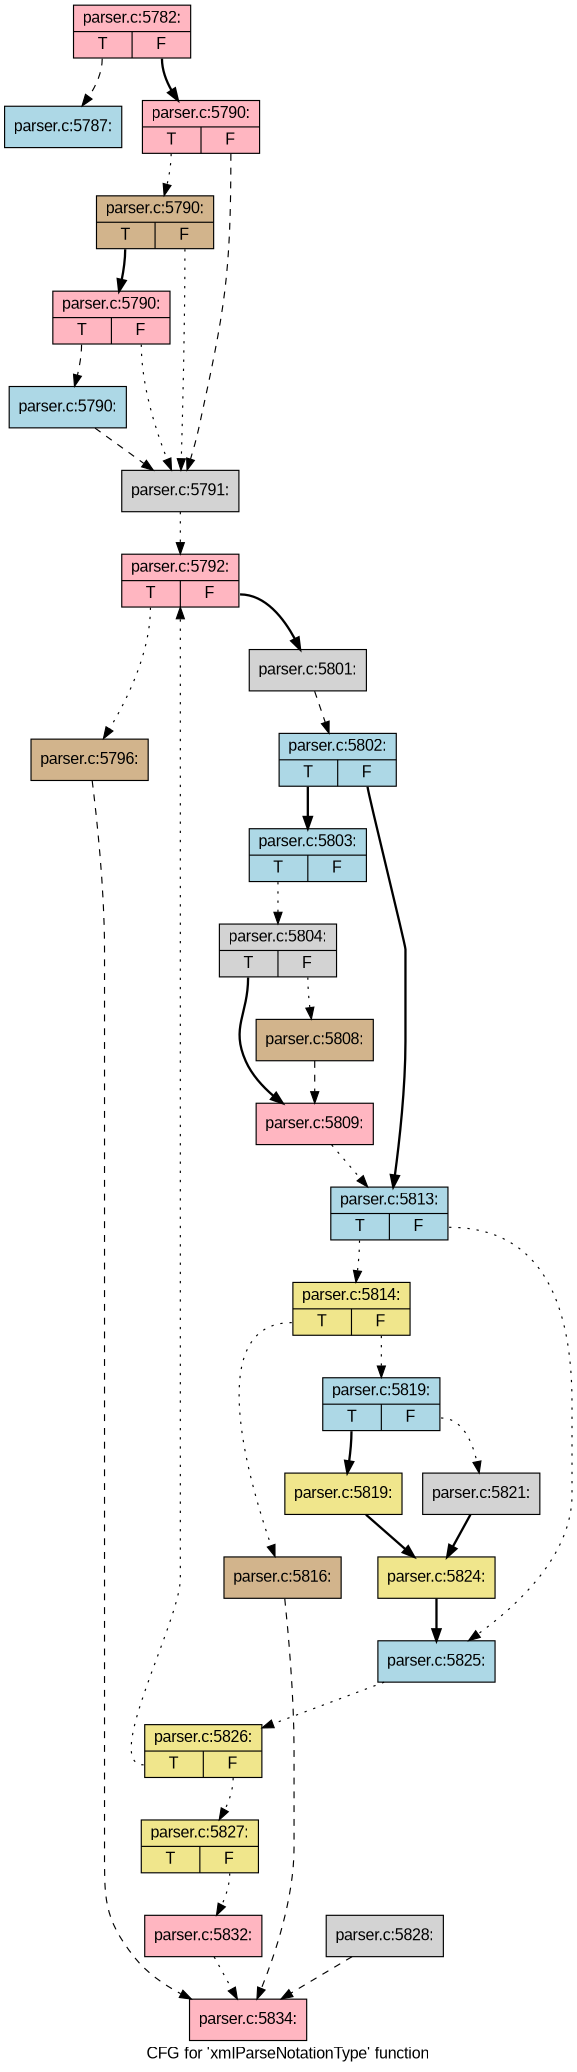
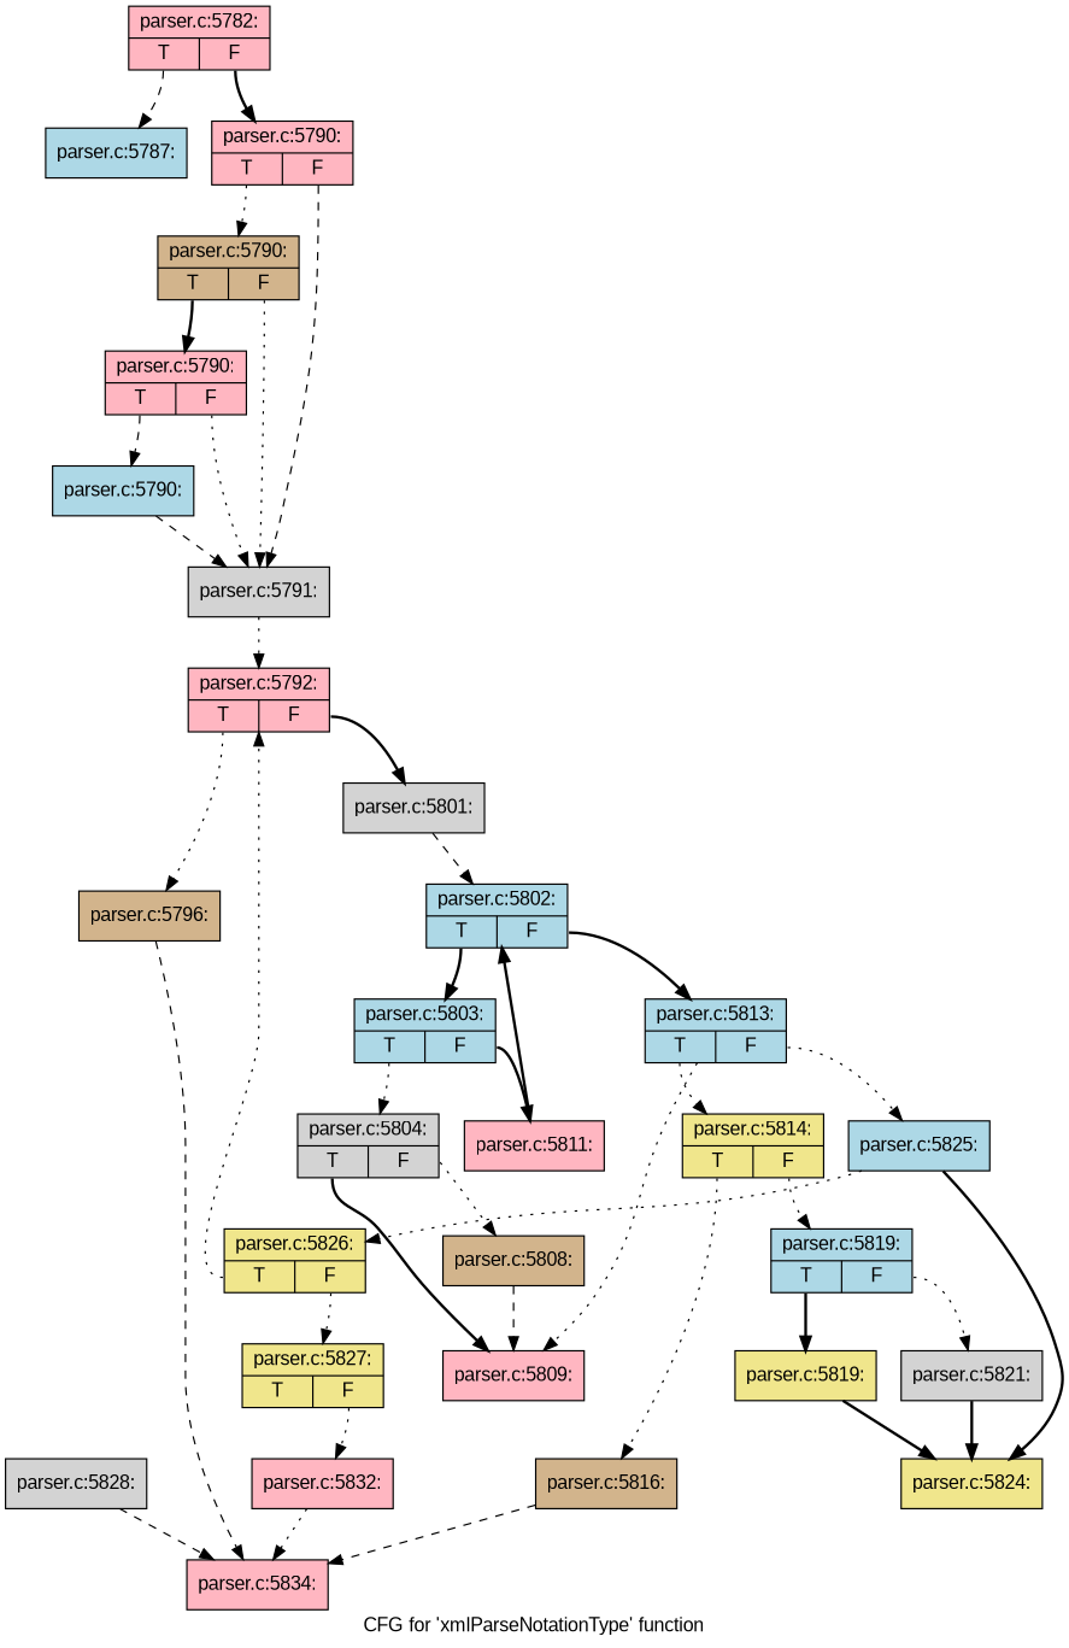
  digraph {
    fontname="Liberation Sans"
    label="CFG for 'xmlParseNotationType' function"
    node [fillcolor=lightpink fontname="Liberation Sans" shape=record style=filled]
    edge [fontname="Liberation Sans" style=dotted]
    n1 [label="{parser.c:5782:|{<s0>T|<s1>F}}"]
    n2 [fillcolor=lightblue label="{parser.c:5787:}"]
    n3 [label="{parser.c:5790:|{<s0>T|<s1>F}}"]
    n4 [fillcolor=tan label="{parser.c:5790:|{<s0>T|<s1>F}}"]
    n5 [fillcolor=lightgrey label="{parser.c:5791:}"]
    n6 [label="{parser.c:5834:}"]
    n7 [label="{parser.c:5790:|{<s0>T|<s1>F}}"]
    n8 [label="{parser.c:5792:|{<s0>T|<s1>F}}"]
    n9 [fillcolor=lightblue label="{parser.c:5790:}"]
    n10 [fillcolor=tan label="{parser.c:5796:}"]
    n11 [fillcolor=lightgrey label="{parser.c:5801:}"]
    n12 [fillcolor=lightblue label="{parser.c:5802:|{<s0>T|<s1>F}}"]
    n13 [fillcolor=lightblue label="{parser.c:5803:|{<s0>T|<s1>F}}"]
    n14 [fillcolor=lightblue label="{parser.c:5813:|{<s0>T|<s1>F}}"]
    n15 [fillcolor=lightgrey label="{parser.c:5804:|{<s0>T|<s1>F}}"]
+   n16 [label="{parser.c:5811:}"]
    n17 [fillcolor=khaki label="{parser.c:5814:|{<s0>T|<s1>F}}"]
    n18 [fillcolor=lightblue label="{parser.c:5825:}"]
    n19 [label="{parser.c:5809:}"]
    n20 [fillcolor=tan label="{parser.c:5808:}"]
    n21 [fillcolor=tan label="{parser.c:5816:}"]
    n22 [fillcolor=lightblue label="{parser.c:5819:|{<s0>T|<s1>F}}"]
    n23 [fillcolor=khaki label="{parser.c:5826:|{<s0>T|<s1>F}}"]
    n24 [fillcolor=khaki label="{parser.c:5819:}"]
    n25 [fillcolor=lightgrey label="{parser.c:5821:}"]
    n26 [fillcolor=khaki label="{parser.c:5827:|{<s0>T|<s1>F}}"]
    n27 [fillcolor=khaki label="{parser.c:5824:}"]
    n28 [label="{parser.c:5832:}"]
    n29 [fillcolor=lightgrey label="{parser.c:5828:}"]
    n1 -> n2 [style=dashed tailport=s0]
    n1 -> n3 [style=bold tailport=s1]
    n3 -> n4 [tailport=s0]
    n3 -> n5 [style=dashed tailport=s1]
    n4 -> n5 [tailport=s1]
    n4 -> n7 [style=bold tailport=s0]
    n5 -> n8
    n7 -> n5 [tailport=s1]
    n7 -> n9 [style=dashed tailport=s0]
    n8 -> n10 [tailport=s0]
    n8 -> n11 [style=bold tailport=s1]
    n9 -> n5 [style=dashed]
    n10 -> n6 [style=dashed]
    n11 -> n12 [style=dashed]
    n12 -> n13 [style=bold tailport=s0]
    n12 -> n14 [style=bold tailport=s1]
    n13 -> n15 [tailport=s0]
+   n13 -> n16 [style=bold tailport=s1]
    n14 -> n17 [tailport=s0]
    n14 -> n18 [tailport=s1]
    n15 -> n19 [style=bold tailport=s0]
    n15 -> n20 [tailport=s1]
+   n16 -> n12 [style=bold]
    n17 -> n21 [tailport=s0]
    n17 -> n22 [tailport=s1]
    n18 -> n23
-   n19 -> n14
+   n14 -> n19
    n20 -> n19 [style=dashed]
    n21 -> n6 [style=dashed]
    n22 -> n24 [style=bold tailport=s0]
    n22 -> n25 [tailport=s1]
    n23 -> n8 [tailport=s0]
    n23 -> n26 [tailport=s1]
    n24 -> n27 [style=bold]
    n25 -> n27 [style=bold]
    n26 -> n28 [tailport=s1]
-   n27 -> n18 [style=bold]
+   n18 -> n27 [style=bold]
    n28 -> n6
    n29 -> n6 [style=dashed]
  }
